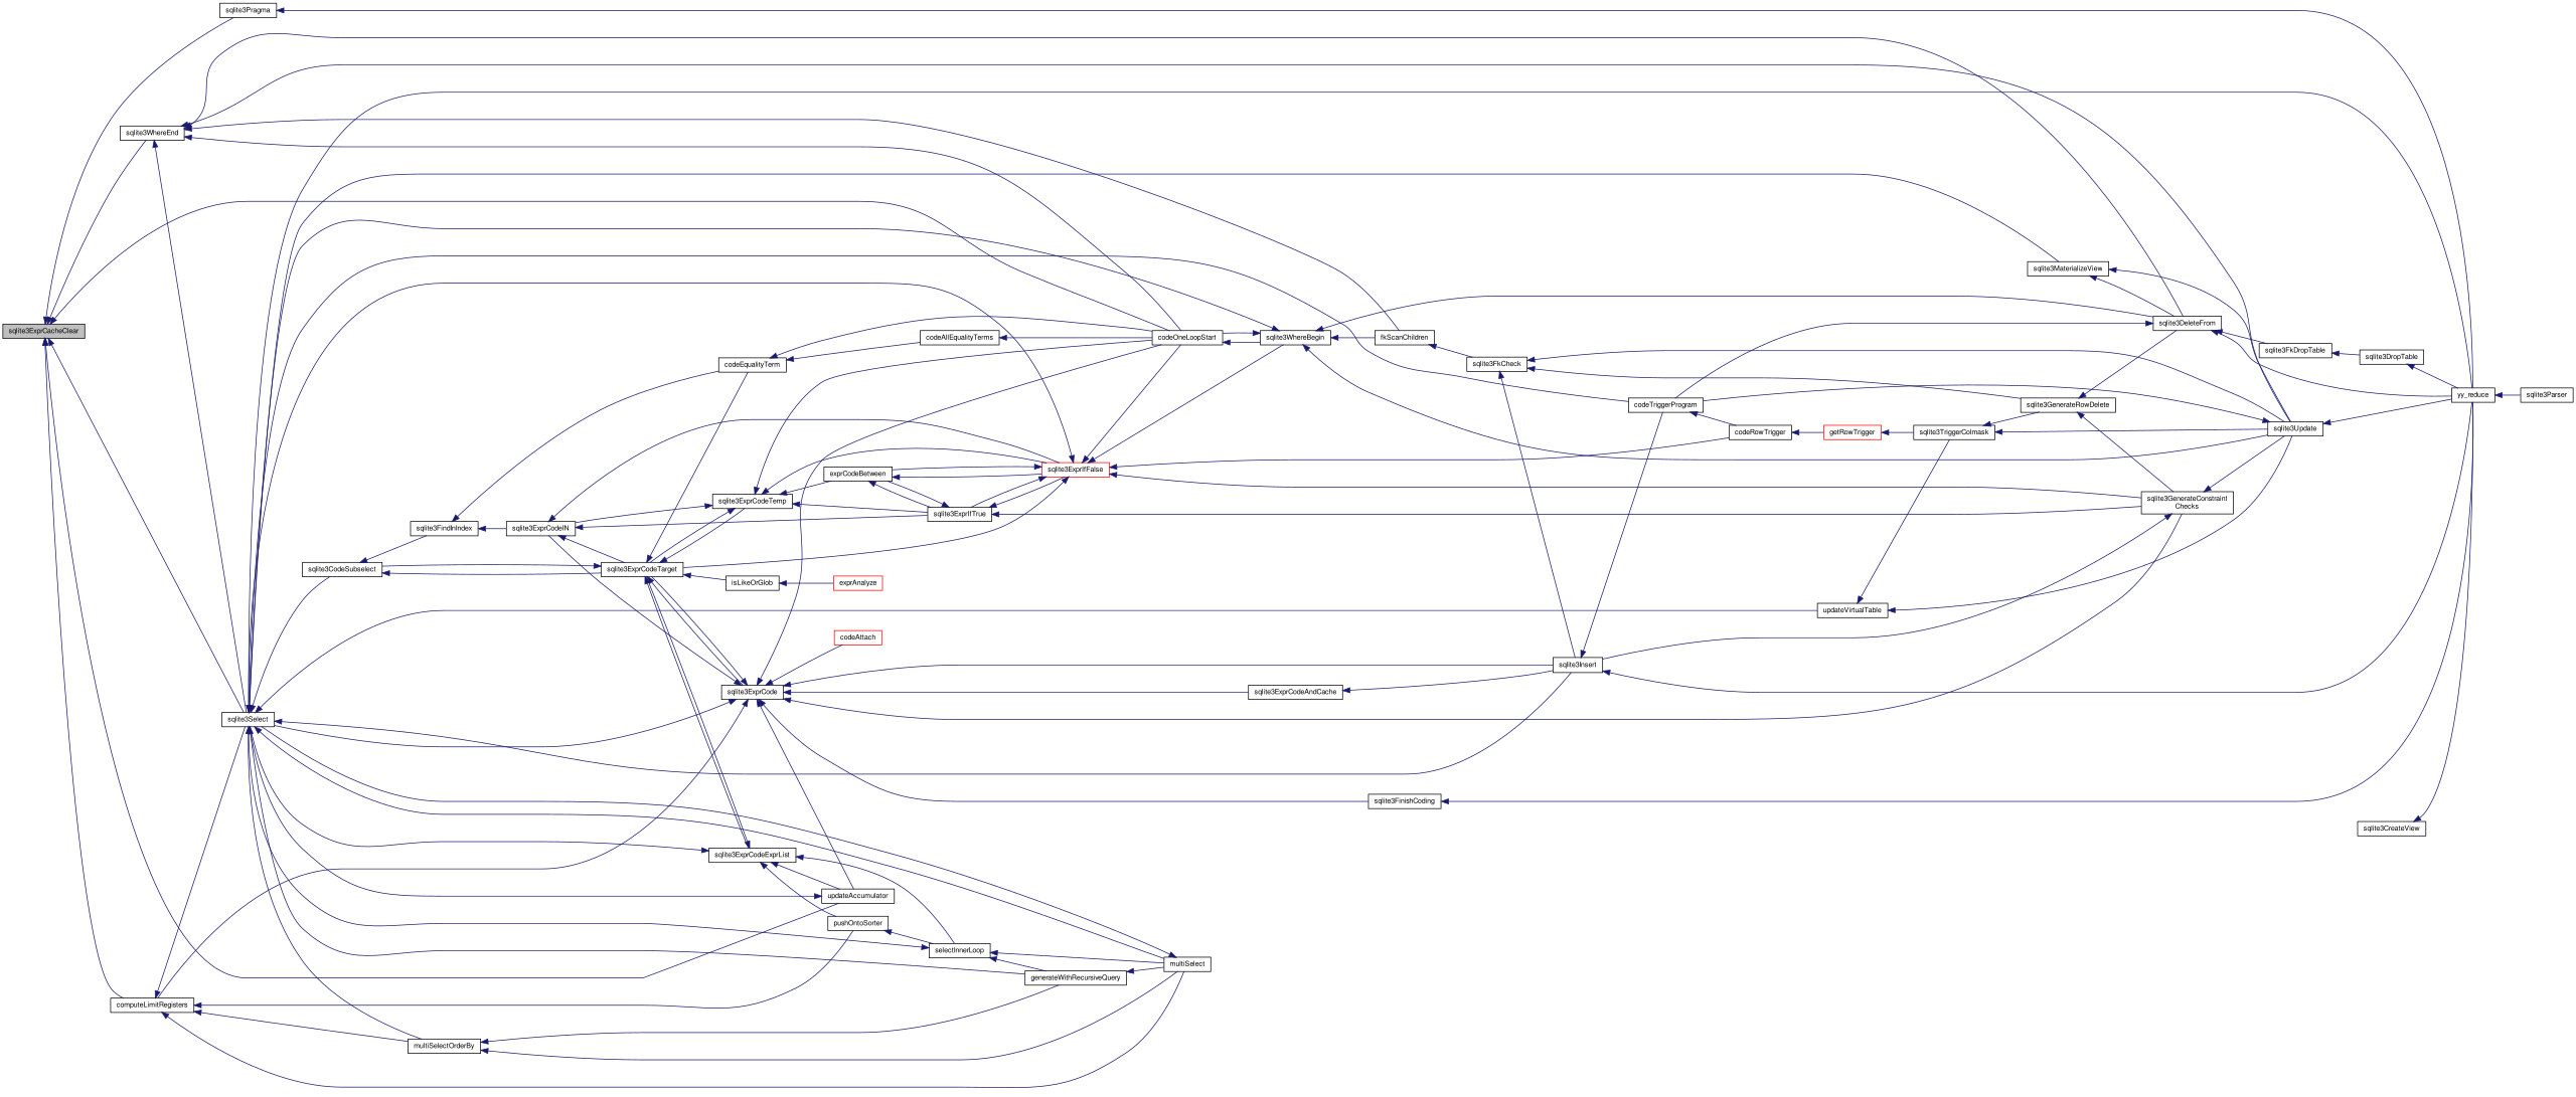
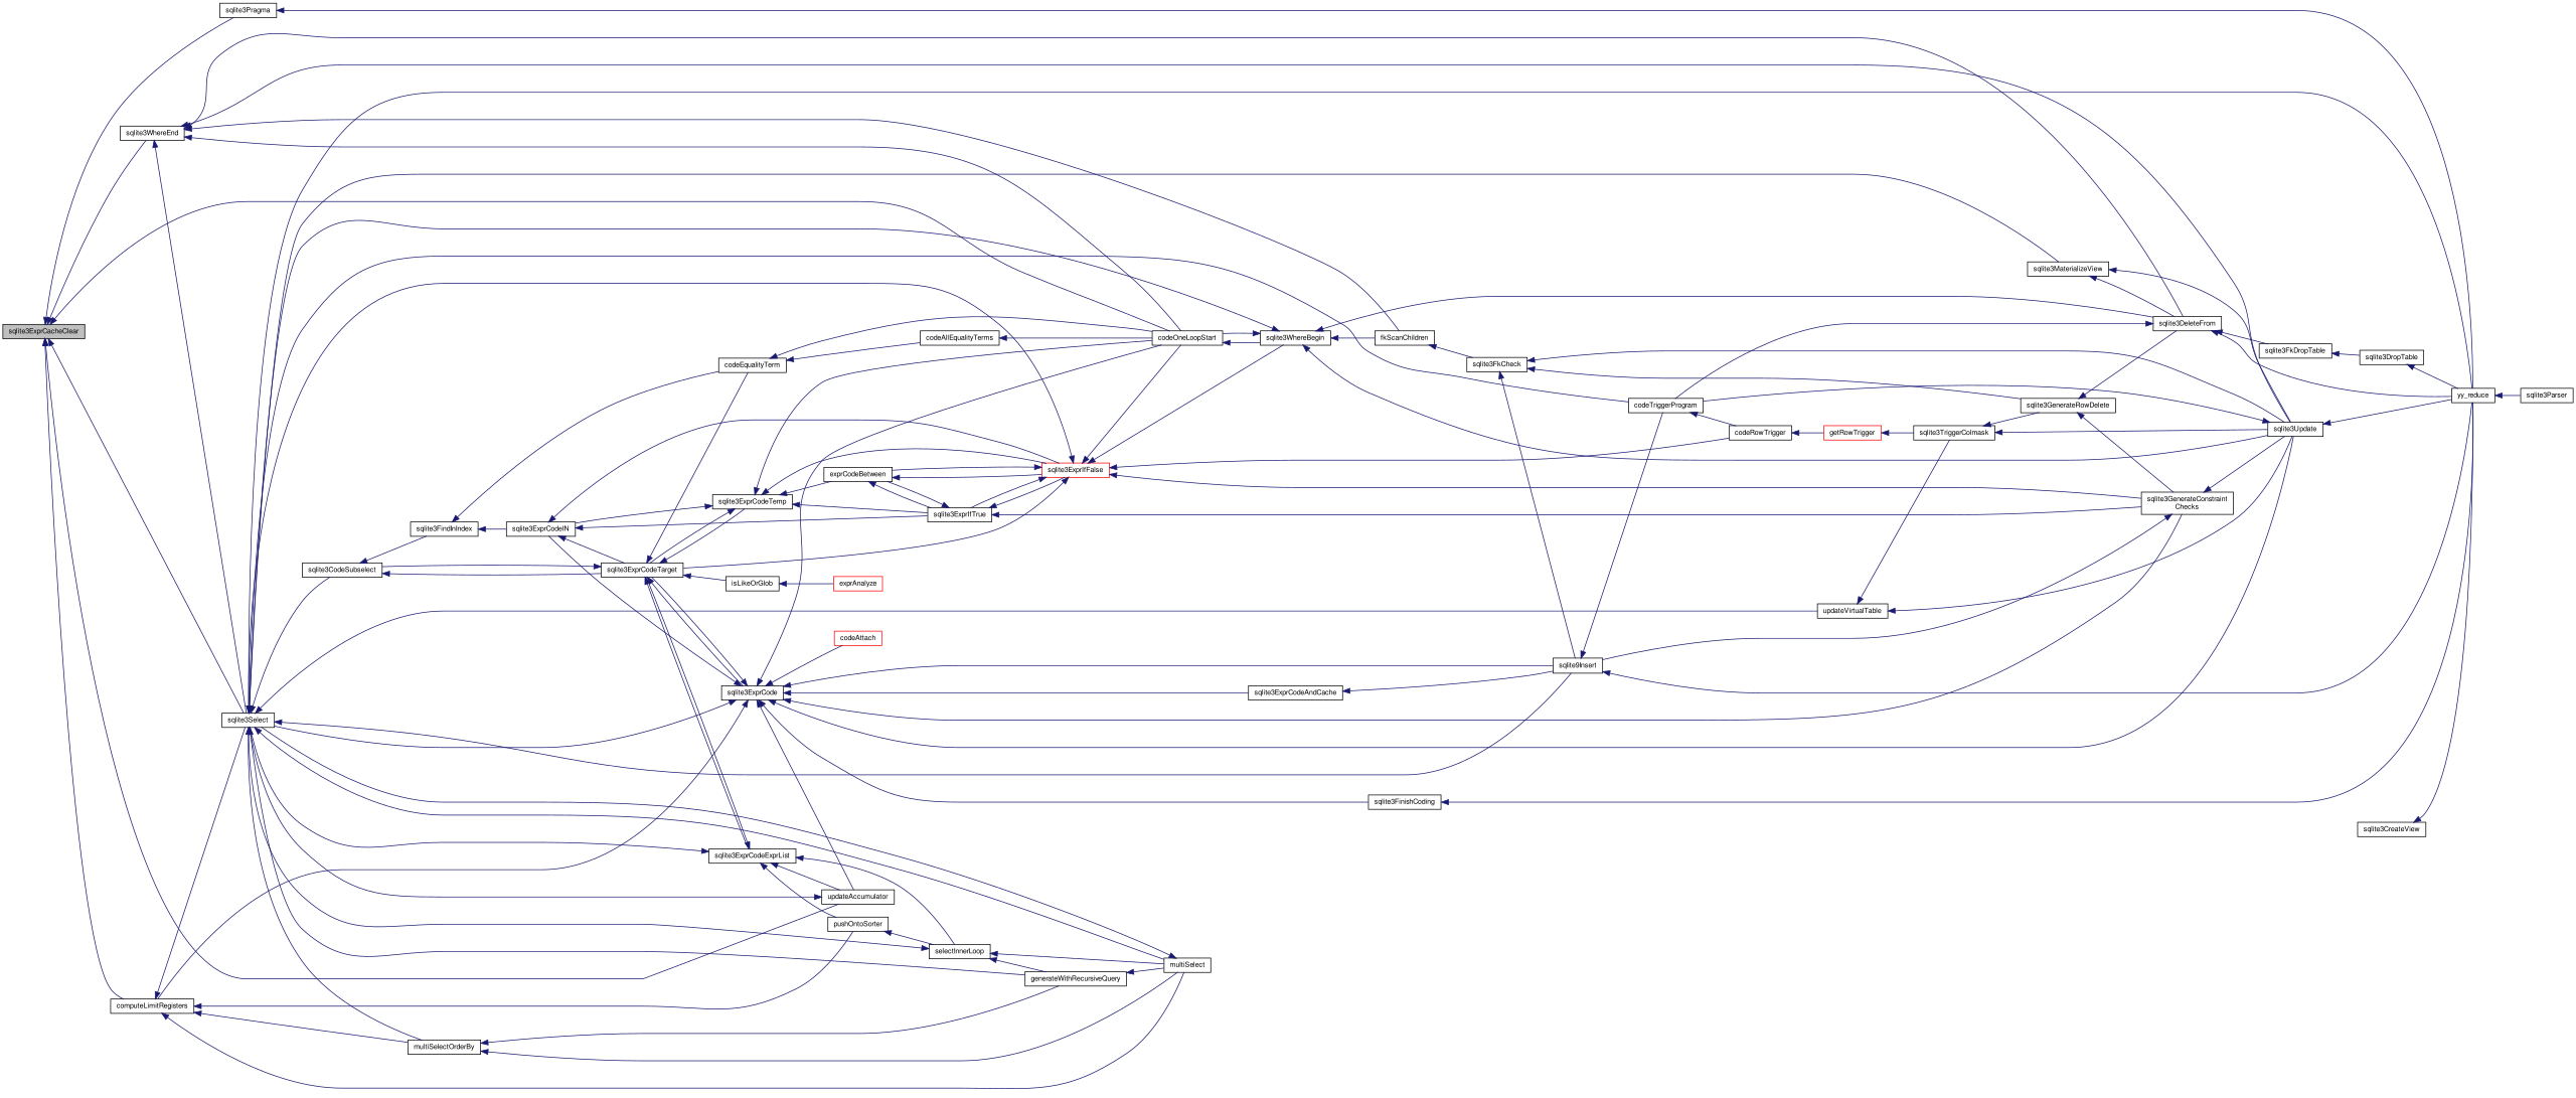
  digraph {
    rankdir=LR
    node [color=black fillcolor=white fontname=FreeSans fontsize=10 shape=record style=filled]
    edge [color=midnightblue dir=back fontname=FreeSans fontsize=10 labelfontname=FreeSans labelfontsize=10 style=solid]
    n1 [fillcolor=grey75 fontcolor=black height=0.2 label=sqlite3ExprCacheClear width=0.4]
    n2 [height=0.2 label=sqlite3Pragma width=0.4]
    n3 [height=0.2 label=computeLimitRegisters width=0.4]
    n4 [height=0.2 label=sqlite3Select width=0.4]
    n5 [height=0.2 label=codeOneLoopStart width=0.4]
    n6 [height=0.2 label=updateAccumulator width=0.4]
    n7 [height=0.2 label=sqlite3WhereEnd width=0.4]
    n8 [height=0.2 label=yy_reduce width=0.4]
    n9 [height=0.2 label=multiSelect width=0.4]
    n10 [height=0.2 label=multiSelectOrderBy width=0.4]
    n11 [height=0.2 label=pushOntoSorter width=0.4]
    n12 [height=0.2 label=generateWithRecursiveQuery width=0.4]
    n13 [height=0.2 label=sqlite3CodeSubselect width=0.4]
-   n14 [height=0.2 label=sqlite3Insert width=0.4]
+   n14 [height=0.2 label=sqlite9Insert width=0.4]
    n15 [height=0.2 label=codeTriggerProgram width=0.4]
    n16 [height=0.2 label=sqlite3MaterializeView width=0.4]
    n17 [height=0.2 label=updateVirtualTable width=0.4]
    n18 [height=0.2 label=sqlite3WhereBegin width=0.4]
    n19 [height=0.2 label=sqlite3Update width=0.4]
    n20 [height=0.2 label=sqlite3DeleteFrom width=0.4]
    n21 [height=0.2 label=fkScanChildren width=0.4]
    n22 [height=0.2 label=sqlite3Parser width=0.4]
    n23 [height=0.2 label=sqlite3FindInIndex width=0.4]
    n24 [height=0.2 label=sqlite3ExprCodeTarget width=0.4]
    n25 [height=0.2 label=codeRowTrigger width=0.4]
    n26 [height=0.2 label=sqlite3TriggerColmask width=0.4]
    n27 [height=0.2 label=sqlite3ExprCodeIN width=0.4]
    n28 [height=0.2 label=codeEqualityTerm width=0.4]
    n29 [height=0.2 label=sqlite3ExprCodeTemp width=0.4]
    n30 [height=0.2 label=sqlite3ExprCode width=0.4]
    n31 [height=0.2 label=sqlite3ExprCodeExprList width=0.4]
    n32 [height=0.2 label=isLikeOrGlob width=0.4]
    n33 [height=0.2 label=sqlite3ExprIfTrue width=0.4]
    n34 [color=red height=0.2 label=sqlite3ExprIfFalse width=0.4]
    n35 [height=0.2 label=codeAllEqualityTerms width=0.4]
    n36 [height=0.2 label=exprCodeBetween width=0.4]
    n37 [height=0.2 label="sqlite3GenerateConstraint\lChecks" width=0.4]
    n38 [height=0.2 label=sqlite3ExprCodeAndCache width=0.4]
    n39 [color=red height=0.2 label=codeAttach width=0.4]
    n40 [height=0.2 label=sqlite3FinishCoding width=0.4]
    n41 [height=0.2 label=selectInnerLoop width=0.4]
    n42 [color=red height=0.2 label=exprAnalyze width=0.4]
    n43 [color=red height=0.2 label=getRowTrigger width=0.4]
    n44 [height=0.2 label=sqlite3GenerateRowDelete width=0.4]
    n45 [height=0.2 label=sqlite3FkDropTable width=0.4]
    n46 [height=0.2 label=sqlite3DropTable width=0.4]
    n47 [height=0.2 label=sqlite3FkCheck width=0.4]
    n48 [height=0.2 label=sqlite3CreateView width=0.4]
    n1 -> n2
    n1 -> n3
    n1 -> n4
    n1 -> n5
    n1 -> n6
    n1 -> n7
    n2 -> n8
    n3 -> n4
    n3 -> n9
    n3 -> n10
    n3 -> n11
    n4 -> n8
    n4 -> n9
    n4 -> n10
    n4 -> n12
    n4 -> n13
    n4 -> n14
    n4 -> n15
    n4 -> n16
    n4 -> n17
    n5 -> n18
    n6 -> n4
    n7 -> n4
    n7 -> n5
    n7 -> n19
    n7 -> n20
    n7 -> n21
    n8 -> n22
    n9 -> n4
    n10 -> n9
    n10 -> n12
    n11 -> n41
    n12 -> n9
    n13 -> n23
    n13 -> n24
    n14 -> n8
    n14 -> n15
    n15 -> n25
    n16 -> n19
    n16 -> n20
    n17 -> n19
    n17 -> n26
    n18 -> n4
    n18 -> n5
    n18 -> n19
    n18 -> n20
    n18 -> n21
    n19 -> n8
    n19 -> n15
    n20 -> n8
    n20 -> n15
    n20 -> n45
    n21 -> n47
    n23 -> n27
    n23 -> n28
    n24 -> n13
    n24 -> n28
    n24 -> n29
    n24 -> n30
    n24 -> n31
    n24 -> n32
    n25 -> n43
    n26 -> n19
    n26 -> n44
    n27 -> n24
    n27 -> n33
    n27 -> n34
    n28 -> n5
    n28 -> n35
    n29 -> n5
    n29 -> n24
    n29 -> n27
    n29 -> n33
    n29 -> n34
    n29 -> n36
    n30 -> n3
    n30 -> n4
    n30 -> n5
    n30 -> n6
    n30 -> n14
+   n30 -> n19
    n30 -> n24
    n30 -> n27
    n30 -> n37
    n30 -> n38
    n30 -> n39
    n30 -> n40
    n31 -> n4
    n31 -> n6
    n31 -> n11
    n31 -> n24
    n31 -> n41
    n32 -> n42
    n33 -> n34
    n33 -> n36
    n33 -> n37
    n34 -> n4
    n34 -> n5
    n34 -> n18
    n34 -> n24
    n34 -> n25
    n34 -> n33
    n34 -> n36
    n34 -> n37
    n35 -> n5
    n36 -> n33
    n36 -> n34
    n37 -> n14
    n37 -> n19
    n38 -> n14
    n40 -> n8
    n41 -> n4
    n41 -> n9
    n41 -> n12
    n43 -> n26
    n44 -> n20
    n44 -> n37
    n45 -> n46
    n46 -> n8
    n47 -> n14
    n47 -> n19
    n47 -> n44
    n48 -> n8
  }
